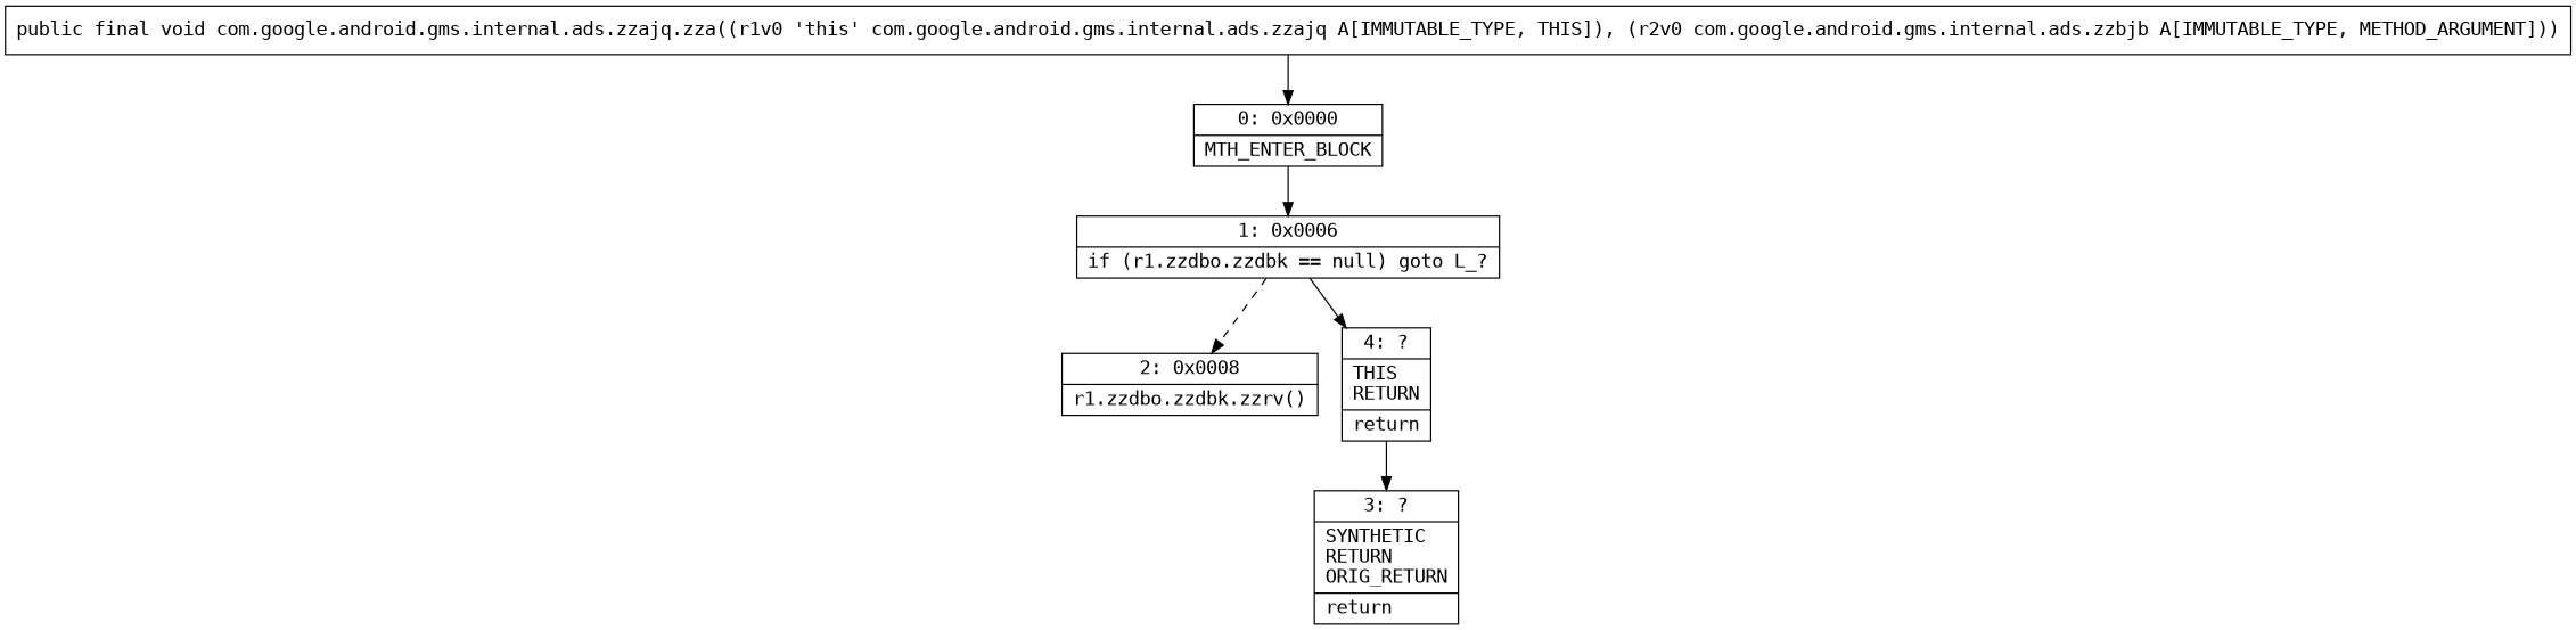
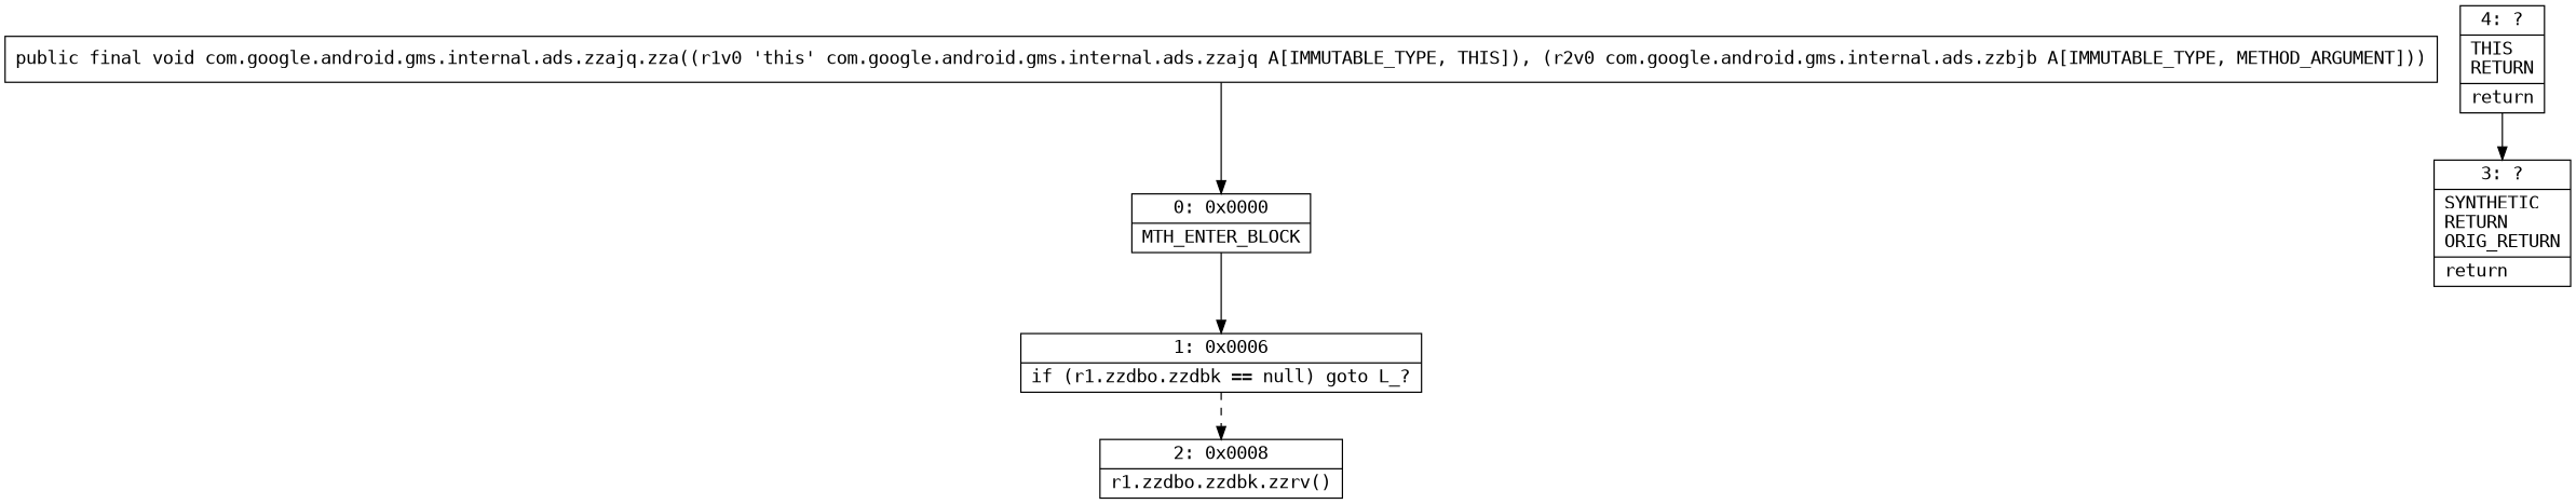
  digraph {
    fontname="DejaVu Sans Mono"
    node [fontname="DejaVu Sans Mono" shape=record]
    edge [fontname="DejaVu Sans Mono"]
    n1 [label="{0\:\ 0x0000|MTH_ENTER_BLOCK\l}"]
    n2 [label="{1\:\ 0x0006|if (r1.zzdbo.zzdbk == null) goto L_?\l}"]
    n3 [label="{2\:\ 0x0008|r1.zzdbo.zzdbk.zzrv()\l}"]
    n4 [label="{4\:\ ?|THIS\lRETURN\l|return\l}"]
    n5 [label="{3\:\ ?|SYNTHETIC\lRETURN\lORIG_RETURN\l|return\l}"]
    n6 [label="{public final void com.google.android.gms.internal.ads.zzajq.zza((r1v0 'this' com.google.android.gms.internal.ads.zzajq A[IMMUTABLE_TYPE, THIS]), (r2v0 com.google.android.gms.internal.ads.zzbjb A[IMMUTABLE_TYPE, METHOD_ARGUMENT])) }"]
    n1 -> n2
    n2 -> n3 [style=dashed]
-   n2 -> n4
    n4 -> n5
    n6 -> n1
  }
